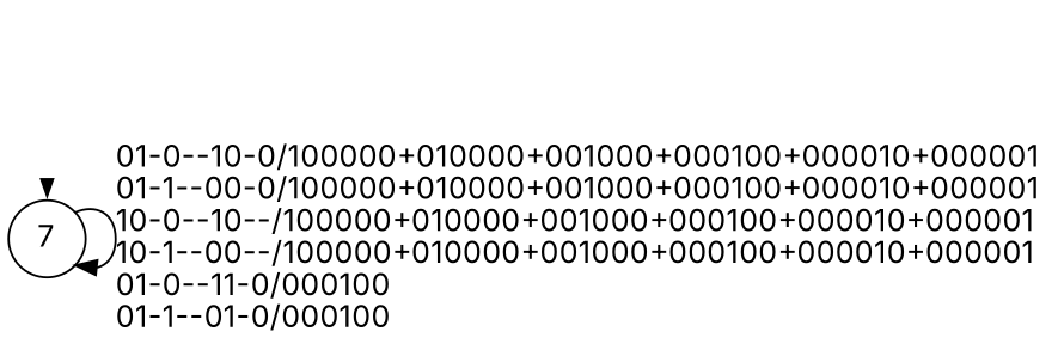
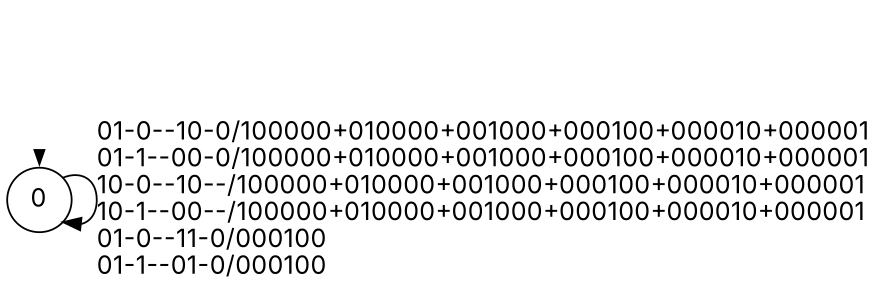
  digraph {
    nodesep=0.2
    rankdir=TB
    ranksep=0.8
    fontname=Inter
    node [fontname=Inter]
    edge [fontname=Inter]
    init [shape=point style=invis]
-   n2 [label=7 shape=circle]
+   n2 [label=0 shape=circle]
    init -> n2 [penwidth=0]
    n2 -> n2 [label="01-0--10-0/100000+010000+001000+000100+000010+000001\l01-1--00-0/100000+010000+001000+000100+000010+000001\l10-0--10--/100000+010000+001000+000100+000010+000001\l10-1--00--/100000+010000+001000+000100+000010+000001\l01-0--11-0/000100\l01-1--01-0/000100\l"]
  }
